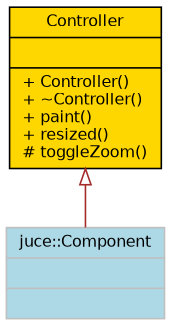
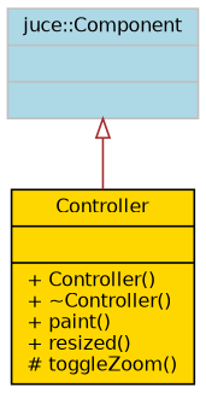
  digraph {
    node [fontname=Helvetica fontsize=10 shape=record style=filled]
    n1 [color=black fillcolor=gold fontcolor=black height=0.2 label="{Controller\n||+ Controller()\l+ ~Controller()\l+ paint()\l+ resized()\l# toggleZoom()\l}" width=0.4]
    n2 [color=grey75 height=0.2 label="{juce::Component\n||}" width=0.4 fillcolor=lightblue]
-   n1 -> n2 [arrowtail=onormal color=brown dir=back fontname=Helvetica fontsize=10 labelfontname=Helvetica labelfontsize=10 style=solid]
+   n2 -> n1 [arrowtail=onormal color=brown dir=back fontname=Helvetica fontsize=10 labelfontname=Helvetica labelfontsize=10 style=solid]
  }
